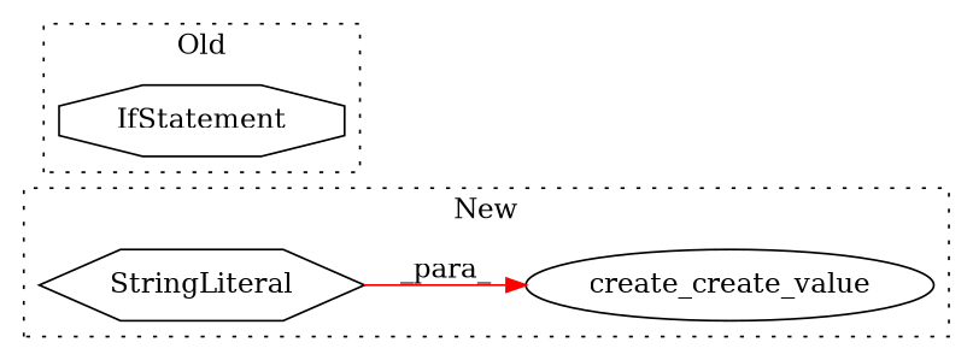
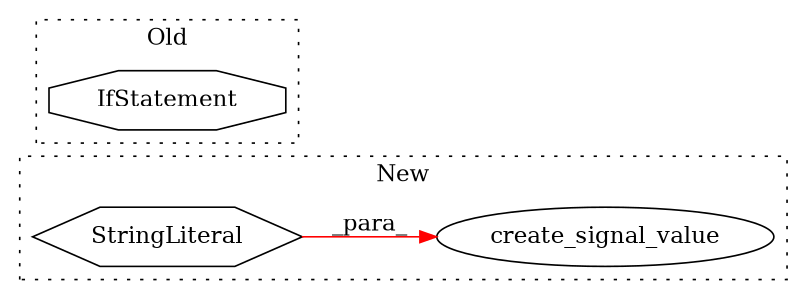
  digraph {
    rankdir=LR
-   n1 [a=32 l="20,1" label=create_create_value s="5380,5434" shape=ellipse]
+   n1 [a=32 l="20,1" label=create_signal_value s="5380,5434" shape=ellipse]
    n2 [a=45 l=30 label=StringLiteral s=5400 shape=hexagon]
    n3 [a=25 l="4,2" label=IfStatement s="4085,4118" shape=octagon]
    subgraph cluster_1 {
      label=New
      style=dotted
      n1
      n2
    }
    subgraph cluster_2 {
      label=Old
      style=dotted
      n3
    }
    n2 -> n1 [label=_para_ color=red]
  }
